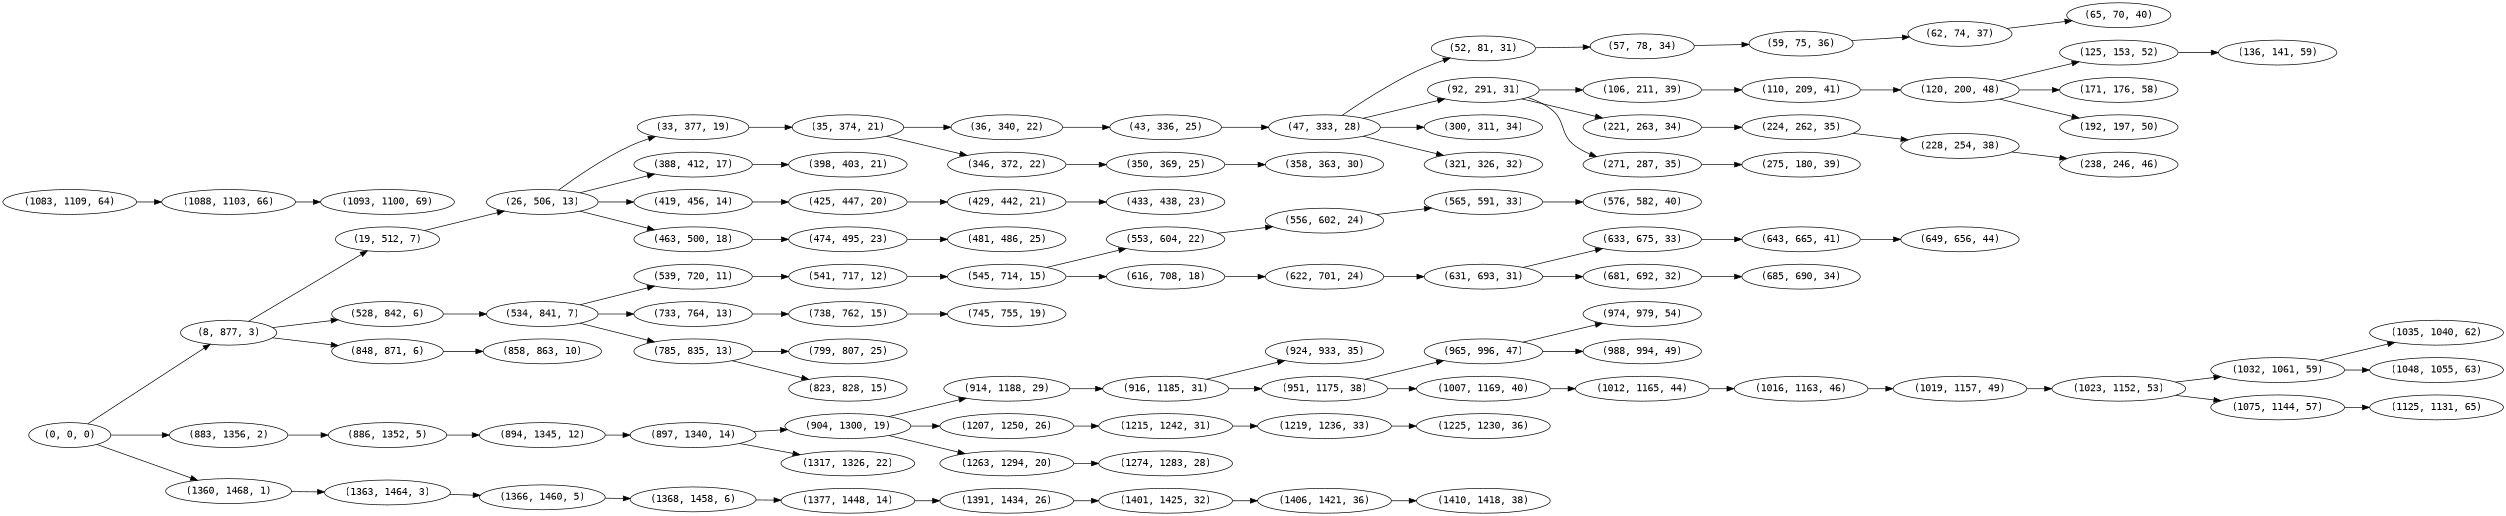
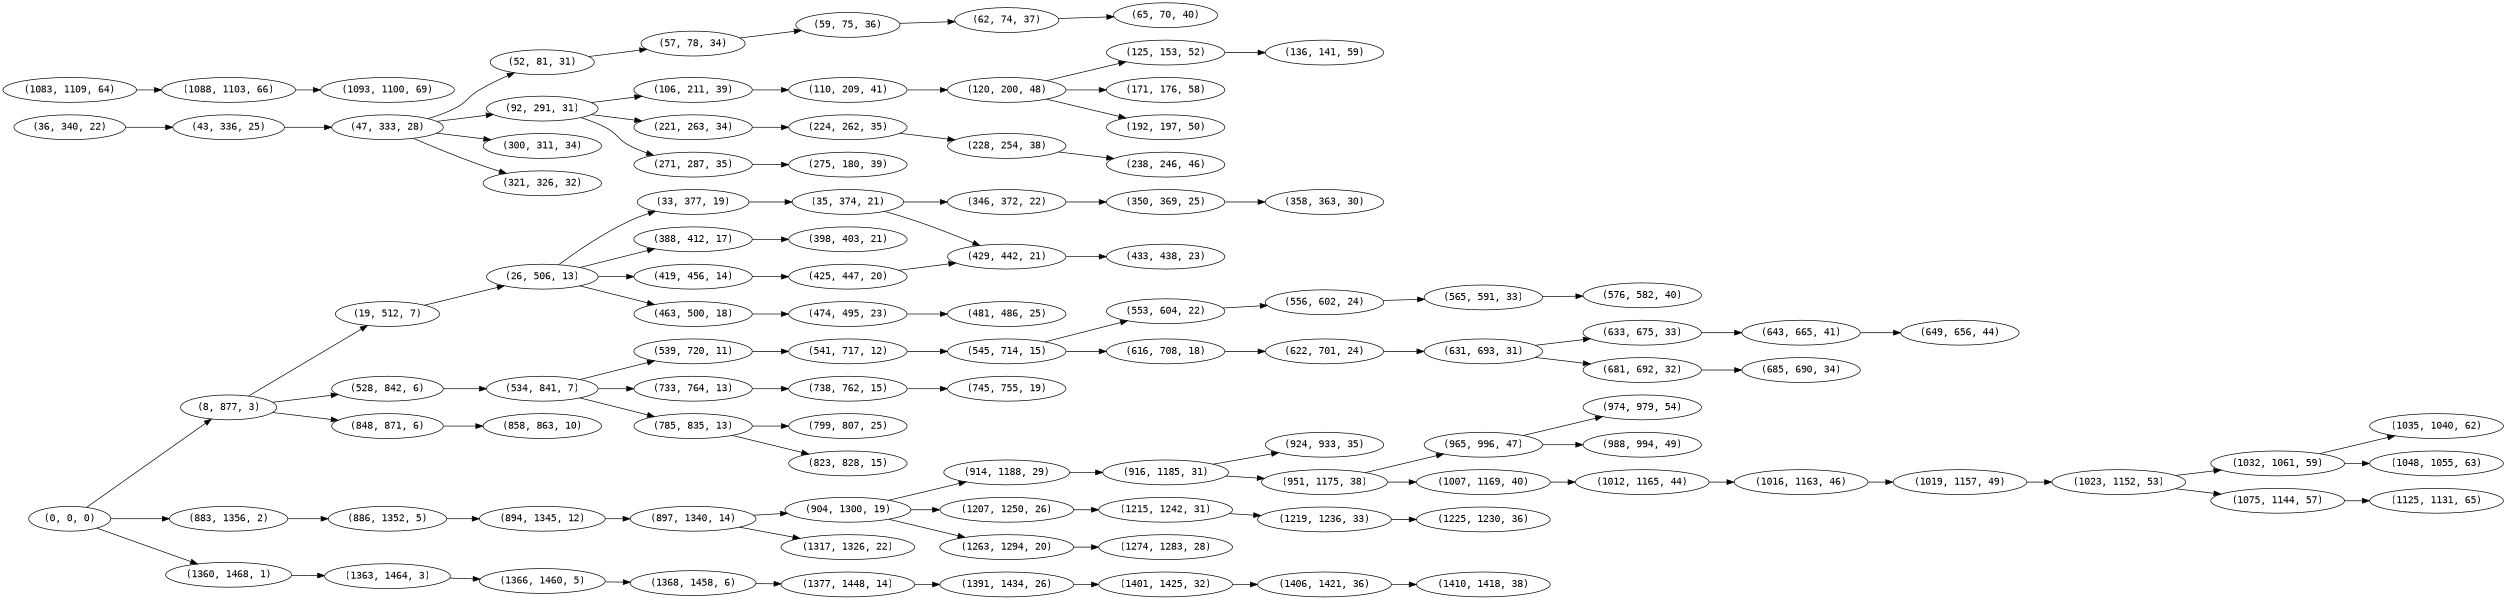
  digraph {
    fontname="DejaVu Sans Mono"
    rankdir=LR
    node [fontname="DejaVu Sans Mono"]
    edge [fontname="DejaVu Sans Mono"]
    "(0, 0, 0)"
    "(8, 877, 3)"
    "(883, 1356, 2)"
    "(1360, 1468, 1)"
    "(19, 512, 7)"
    "(528, 842, 6)"
    "(848, 871, 6)"
    "(886, 1352, 5)"
    "(1363, 1464, 3)"
    "(26, 506, 13)"
    "(534, 841, 7)"
    "(858, 863, 10)"
    "(33, 377, 19)"
    "(388, 412, 17)"
    "(419, 456, 14)"
    "(463, 500, 18)"
    "(35, 374, 21)"
    "(398, 403, 21)"
    "(425, 447, 20)"
    "(474, 495, 23)"
    "(36, 340, 22)"
    "(346, 372, 22)"
    "(43, 336, 25)"
    "(350, 369, 25)"
    "(47, 333, 28)"
    "(52, 81, 31)"
    "(92, 291, 31)"
    "(300, 311, 34)"
    "(321, 326, 32)"
    "(57, 78, 34)"
    "(106, 211, 39)"
    "(221, 263, 34)"
    "(271, 287, 35)"
    "(59, 75, 36)"
    "(62, 74, 37)"
    "(65, 70, 40)"
    "(110, 209, 41)"
    "(224, 262, 35)"
    n39 [label="(275, 180, 39)"]
    "(120, 200, 48)"
    "(125, 153, 52)"
    "(171, 176, 58)"
    "(192, 197, 50)"
    "(136, 141, 59)"
    "(228, 254, 38)"
    "(238, 246, 46)"
    "(358, 363, 30)"
    "(429, 442, 21)"
    "(433, 438, 23)"
    "(481, 486, 25)"
    "(539, 720, 11)"
    "(733, 764, 13)"
    "(785, 835, 13)"
    "(541, 717, 12)"
    "(738, 762, 15)"
    "(799, 807, 25)"
    "(823, 828, 15)"
    "(545, 714, 15)"
    "(553, 604, 22)"
    "(616, 708, 18)"
    "(556, 602, 24)"
    "(622, 701, 24)"
    "(565, 591, 33)"
    "(576, 582, 40)"
    "(631, 693, 31)"
    "(633, 675, 33)"
    "(681, 692, 32)"
    "(643, 665, 41)"
    "(685, 690, 34)"
    "(649, 656, 44)"
    "(745, 755, 19)"
    "(894, 1345, 12)"
    "(897, 1340, 14)"
    "(904, 1300, 19)"
    "(1317, 1326, 22)"
    "(914, 1188, 29)"
    "(1207, 1250, 26)"
    "(1263, 1294, 20)"
    "(916, 1185, 31)"
    "(1215, 1242, 31)"
    "(1274, 1283, 28)"
    "(924, 933, 35)"
    "(951, 1175, 38)"
    "(965, 996, 47)"
    "(1007, 1169, 40)"
    "(974, 979, 54)"
    "(988, 994, 49)"
    "(1012, 1165, 44)"
    "(1016, 1163, 46)"
    "(1019, 1157, 49)"
    "(1023, 1152, 53)"
    "(1032, 1061, 59)"
    "(1075, 1144, 57)"
    "(1035, 1040, 62)"
    "(1048, 1055, 63)"
    "(1125, 1131, 65)"
    "(1083, 1109, 64)"
    "(1088, 1103, 66)"
    "(1093, 1100, 69)"
    "(1219, 1236, 33)"
    "(1225, 1230, 36)"
    "(1366, 1460, 5)"
    "(1368, 1458, 6)"
    "(1377, 1448, 14)"
    "(1391, 1434, 26)"
    "(1401, 1425, 32)"
    "(1406, 1421, 36)"
    "(1410, 1418, 38)"
    "(0, 0, 0)" -> "(8, 877, 3)"
    "(0, 0, 0)" -> "(883, 1356, 2)"
    "(0, 0, 0)" -> "(1360, 1468, 1)"
    "(8, 877, 3)" -> "(19, 512, 7)"
    "(8, 877, 3)" -> "(528, 842, 6)"
    "(8, 877, 3)" -> "(848, 871, 6)"
    "(883, 1356, 2)" -> "(886, 1352, 5)"
    "(1360, 1468, 1)" -> "(1363, 1464, 3)"
    "(19, 512, 7)" -> "(26, 506, 13)"
    "(528, 842, 6)" -> "(534, 841, 7)"
    "(848, 871, 6)" -> "(858, 863, 10)"
    "(886, 1352, 5)" -> "(894, 1345, 12)"
    "(1363, 1464, 3)" -> "(1366, 1460, 5)"
    "(26, 506, 13)" -> "(33, 377, 19)"
    "(26, 506, 13)" -> "(388, 412, 17)"
    "(26, 506, 13)" -> "(419, 456, 14)"
    "(26, 506, 13)" -> "(463, 500, 18)"
    "(534, 841, 7)" -> "(539, 720, 11)"
    "(534, 841, 7)" -> "(733, 764, 13)"
    "(534, 841, 7)" -> "(785, 835, 13)"
    "(33, 377, 19)" -> "(35, 374, 21)"
    "(388, 412, 17)" -> "(398, 403, 21)"
    "(419, 456, 14)" -> "(425, 447, 20)"
    "(463, 500, 18)" -> "(474, 495, 23)"
-   "(35, 374, 21)" -> "(36, 340, 22)"
+   "(35, 374, 21)" -> "(429, 442, 21)"
    "(35, 374, 21)" -> "(346, 372, 22)"
    "(425, 447, 20)" -> "(429, 442, 21)"
    "(474, 495, 23)" -> "(481, 486, 25)"
    "(36, 340, 22)" -> "(43, 336, 25)"
    "(346, 372, 22)" -> "(350, 369, 25)"
    "(43, 336, 25)" -> "(47, 333, 28)"
    "(350, 369, 25)" -> "(358, 363, 30)"
    "(47, 333, 28)" -> "(52, 81, 31)"
    "(47, 333, 28)" -> "(92, 291, 31)"
    "(47, 333, 28)" -> "(300, 311, 34)"
    "(47, 333, 28)" -> "(321, 326, 32)"
    "(52, 81, 31)" -> "(57, 78, 34)"
    "(92, 291, 31)" -> "(106, 211, 39)"
    "(92, 291, 31)" -> "(221, 263, 34)"
    "(92, 291, 31)" -> "(271, 287, 35)"
    "(57, 78, 34)" -> "(59, 75, 36)"
    "(106, 211, 39)" -> "(110, 209, 41)"
    "(221, 263, 34)" -> "(224, 262, 35)"
    "(271, 287, 35)" -> n39
    "(59, 75, 36)" -> "(62, 74, 37)"
    "(62, 74, 37)" -> "(65, 70, 40)"
    "(110, 209, 41)" -> "(120, 200, 48)"
    "(224, 262, 35)" -> "(228, 254, 38)"
    "(120, 200, 48)" -> "(125, 153, 52)"
    "(120, 200, 48)" -> "(171, 176, 58)"
    "(120, 200, 48)" -> "(192, 197, 50)"
    "(125, 153, 52)" -> "(136, 141, 59)"
    "(228, 254, 38)" -> "(238, 246, 46)"
    "(429, 442, 21)" -> "(433, 438, 23)"
    "(539, 720, 11)" -> "(541, 717, 12)"
    "(733, 764, 13)" -> "(738, 762, 15)"
    "(785, 835, 13)" -> "(799, 807, 25)"
    "(785, 835, 13)" -> "(823, 828, 15)"
    "(541, 717, 12)" -> "(545, 714, 15)"
    "(738, 762, 15)" -> "(745, 755, 19)"
    "(545, 714, 15)" -> "(553, 604, 22)"
    "(545, 714, 15)" -> "(616, 708, 18)"
    "(553, 604, 22)" -> "(556, 602, 24)"
    "(616, 708, 18)" -> "(622, 701, 24)"
    "(556, 602, 24)" -> "(565, 591, 33)"
    "(622, 701, 24)" -> "(631, 693, 31)"
    "(565, 591, 33)" -> "(576, 582, 40)"
    "(631, 693, 31)" -> "(633, 675, 33)"
    "(631, 693, 31)" -> "(681, 692, 32)"
    "(633, 675, 33)" -> "(643, 665, 41)"
    "(681, 692, 32)" -> "(685, 690, 34)"
    "(643, 665, 41)" -> "(649, 656, 44)"
    "(894, 1345, 12)" -> "(897, 1340, 14)"
    "(897, 1340, 14)" -> "(904, 1300, 19)"
    "(897, 1340, 14)" -> "(1317, 1326, 22)"
    "(904, 1300, 19)" -> "(914, 1188, 29)"
    "(904, 1300, 19)" -> "(1207, 1250, 26)"
    "(904, 1300, 19)" -> "(1263, 1294, 20)"
    "(914, 1188, 29)" -> "(916, 1185, 31)"
    "(1207, 1250, 26)" -> "(1215, 1242, 31)"
    "(1263, 1294, 20)" -> "(1274, 1283, 28)"
    "(916, 1185, 31)" -> "(924, 933, 35)"
    "(916, 1185, 31)" -> "(951, 1175, 38)"
    "(1215, 1242, 31)" -> "(1219, 1236, 33)"
    "(951, 1175, 38)" -> "(965, 996, 47)"
    "(951, 1175, 38)" -> "(1007, 1169, 40)"
    "(965, 996, 47)" -> "(974, 979, 54)"
    "(965, 996, 47)" -> "(988, 994, 49)"
    "(1007, 1169, 40)" -> "(1012, 1165, 44)"
    "(1012, 1165, 44)" -> "(1016, 1163, 46)"
    "(1016, 1163, 46)" -> "(1019, 1157, 49)"
    "(1019, 1157, 49)" -> "(1023, 1152, 53)"
    "(1023, 1152, 53)" -> "(1032, 1061, 59)"
    "(1023, 1152, 53)" -> "(1075, 1144, 57)"
    "(1032, 1061, 59)" -> "(1035, 1040, 62)"
    "(1032, 1061, 59)" -> "(1048, 1055, 63)"
    "(1075, 1144, 57)" -> "(1125, 1131, 65)"
    "(1083, 1109, 64)" -> "(1088, 1103, 66)"
    "(1088, 1103, 66)" -> "(1093, 1100, 69)"
    "(1219, 1236, 33)" -> "(1225, 1230, 36)"
    "(1366, 1460, 5)" -> "(1368, 1458, 6)"
    "(1368, 1458, 6)" -> "(1377, 1448, 14)"
    "(1377, 1448, 14)" -> "(1391, 1434, 26)"
    "(1391, 1434, 26)" -> "(1401, 1425, 32)"
    "(1401, 1425, 32)" -> "(1406, 1421, 36)"
    "(1406, 1421, 36)" -> "(1410, 1418, 38)"
  }
